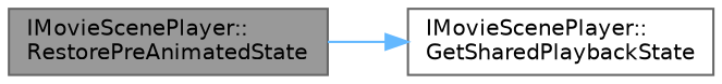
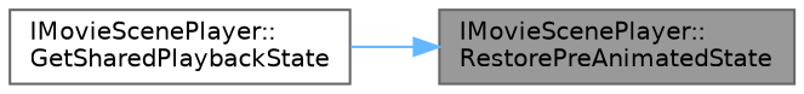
  digraph {
    rankdir=LR
    node [fontname=Helvetica fontsize=10 shape=box style=filled]
    n1 [color=gray40 fillcolor=grey60 fontcolor=black height=0.2 label="IMovieScenePlayer::\lRestorePreAnimatedState" width=0.4]
    n2 [color=grey40 fillcolor=white height=0.2 label="IMovieScenePlayer::\lGetSharedPlaybackState" width=0.4]
-   n1 -> n2 [color=steelblue1 fontname=Helvetica fontsize=10 labelfontname=Helvetica labelfontsize=10 style=solid]
+   n2 -> n1 [color=steelblue1 fontname=Helvetica fontsize=10 labelfontname=Helvetica labelfontsize=10 style=solid]
  }
